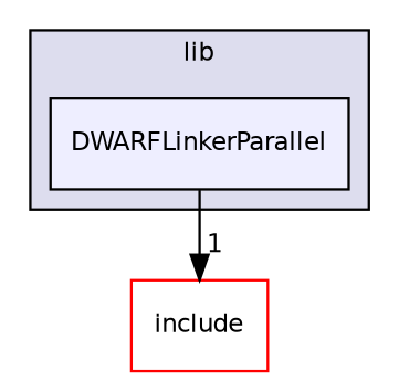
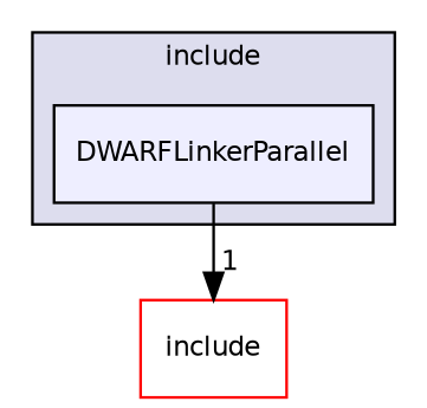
  digraph {
    compound=true
    node [fontname=Helvetica fontsize=10 shape=box]
    n1 [fillcolor="#eeeeff" label=DWARFLinkerParallel pencolor=black style=filled]
    n2 [color=red label=include]
    subgraph cluster_1 {
      bgcolor="#ddddee"
      fontname=Helvetica
      fontsize=10
-     label=lib
+     label=include
      pencolor=black
      n1
    }
    n1 -> n2 [headlabel=1 labeldistance=1.5 labelfontname=Helvetica labelfontsize=10]
  }
